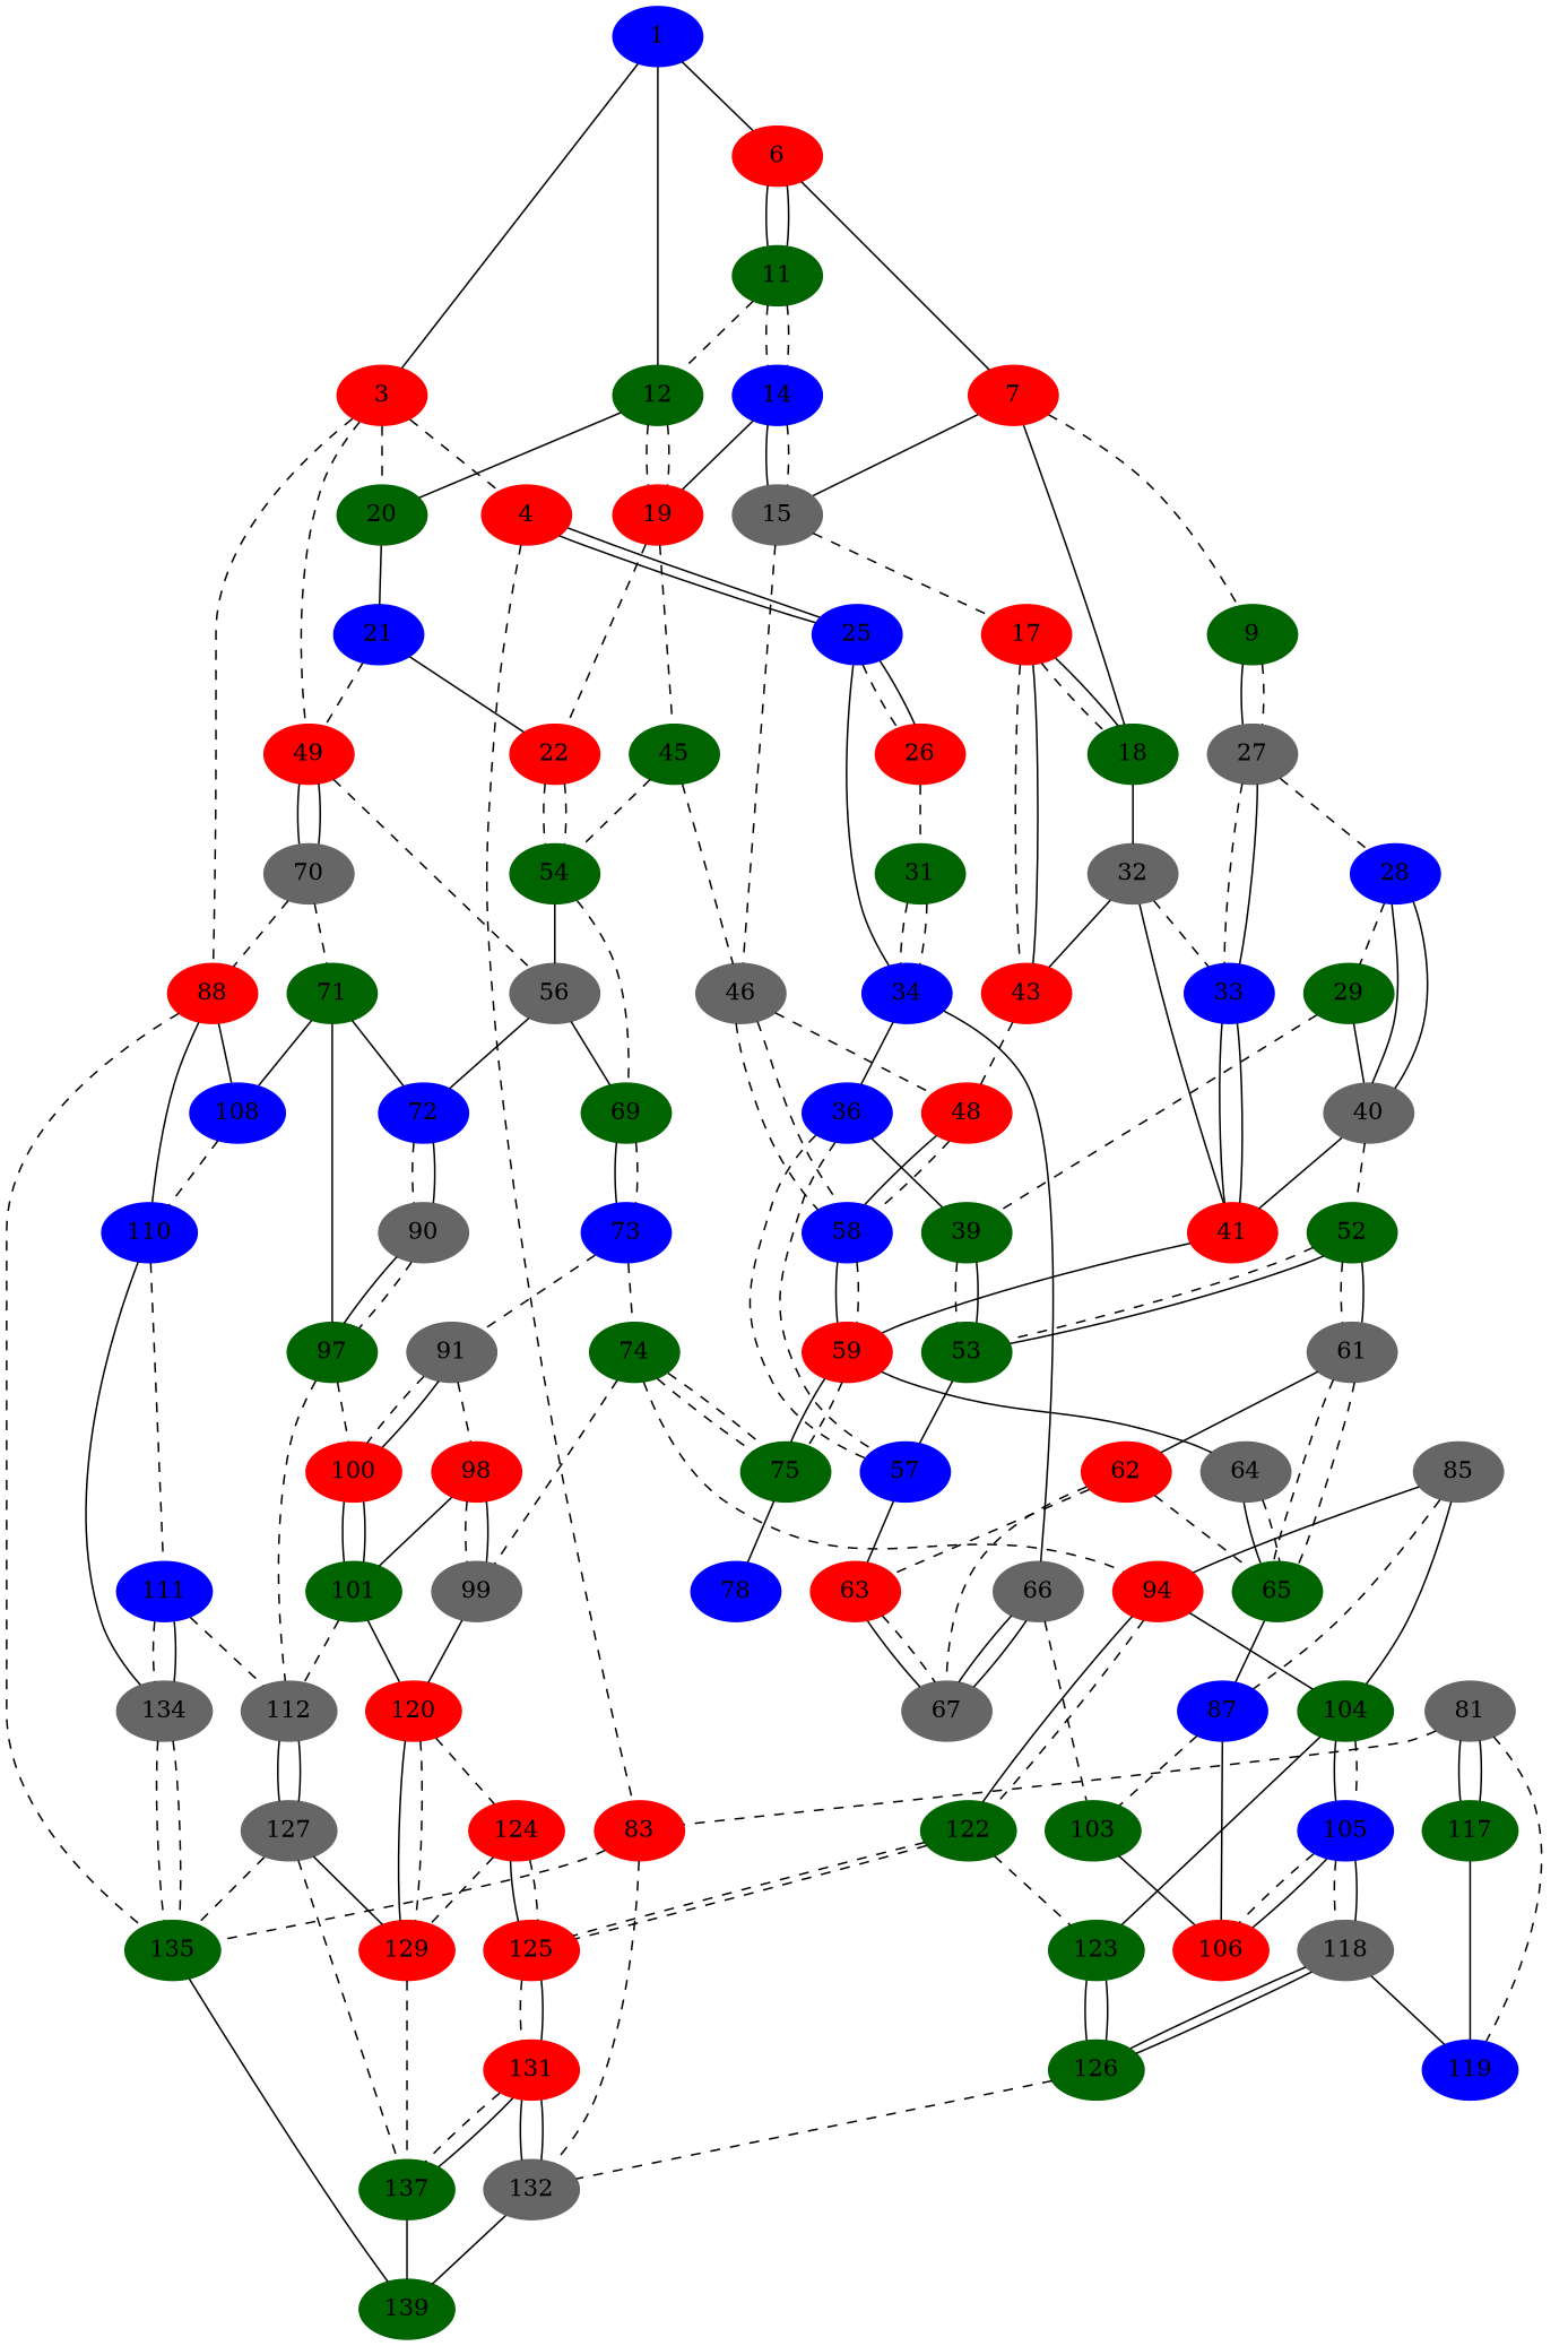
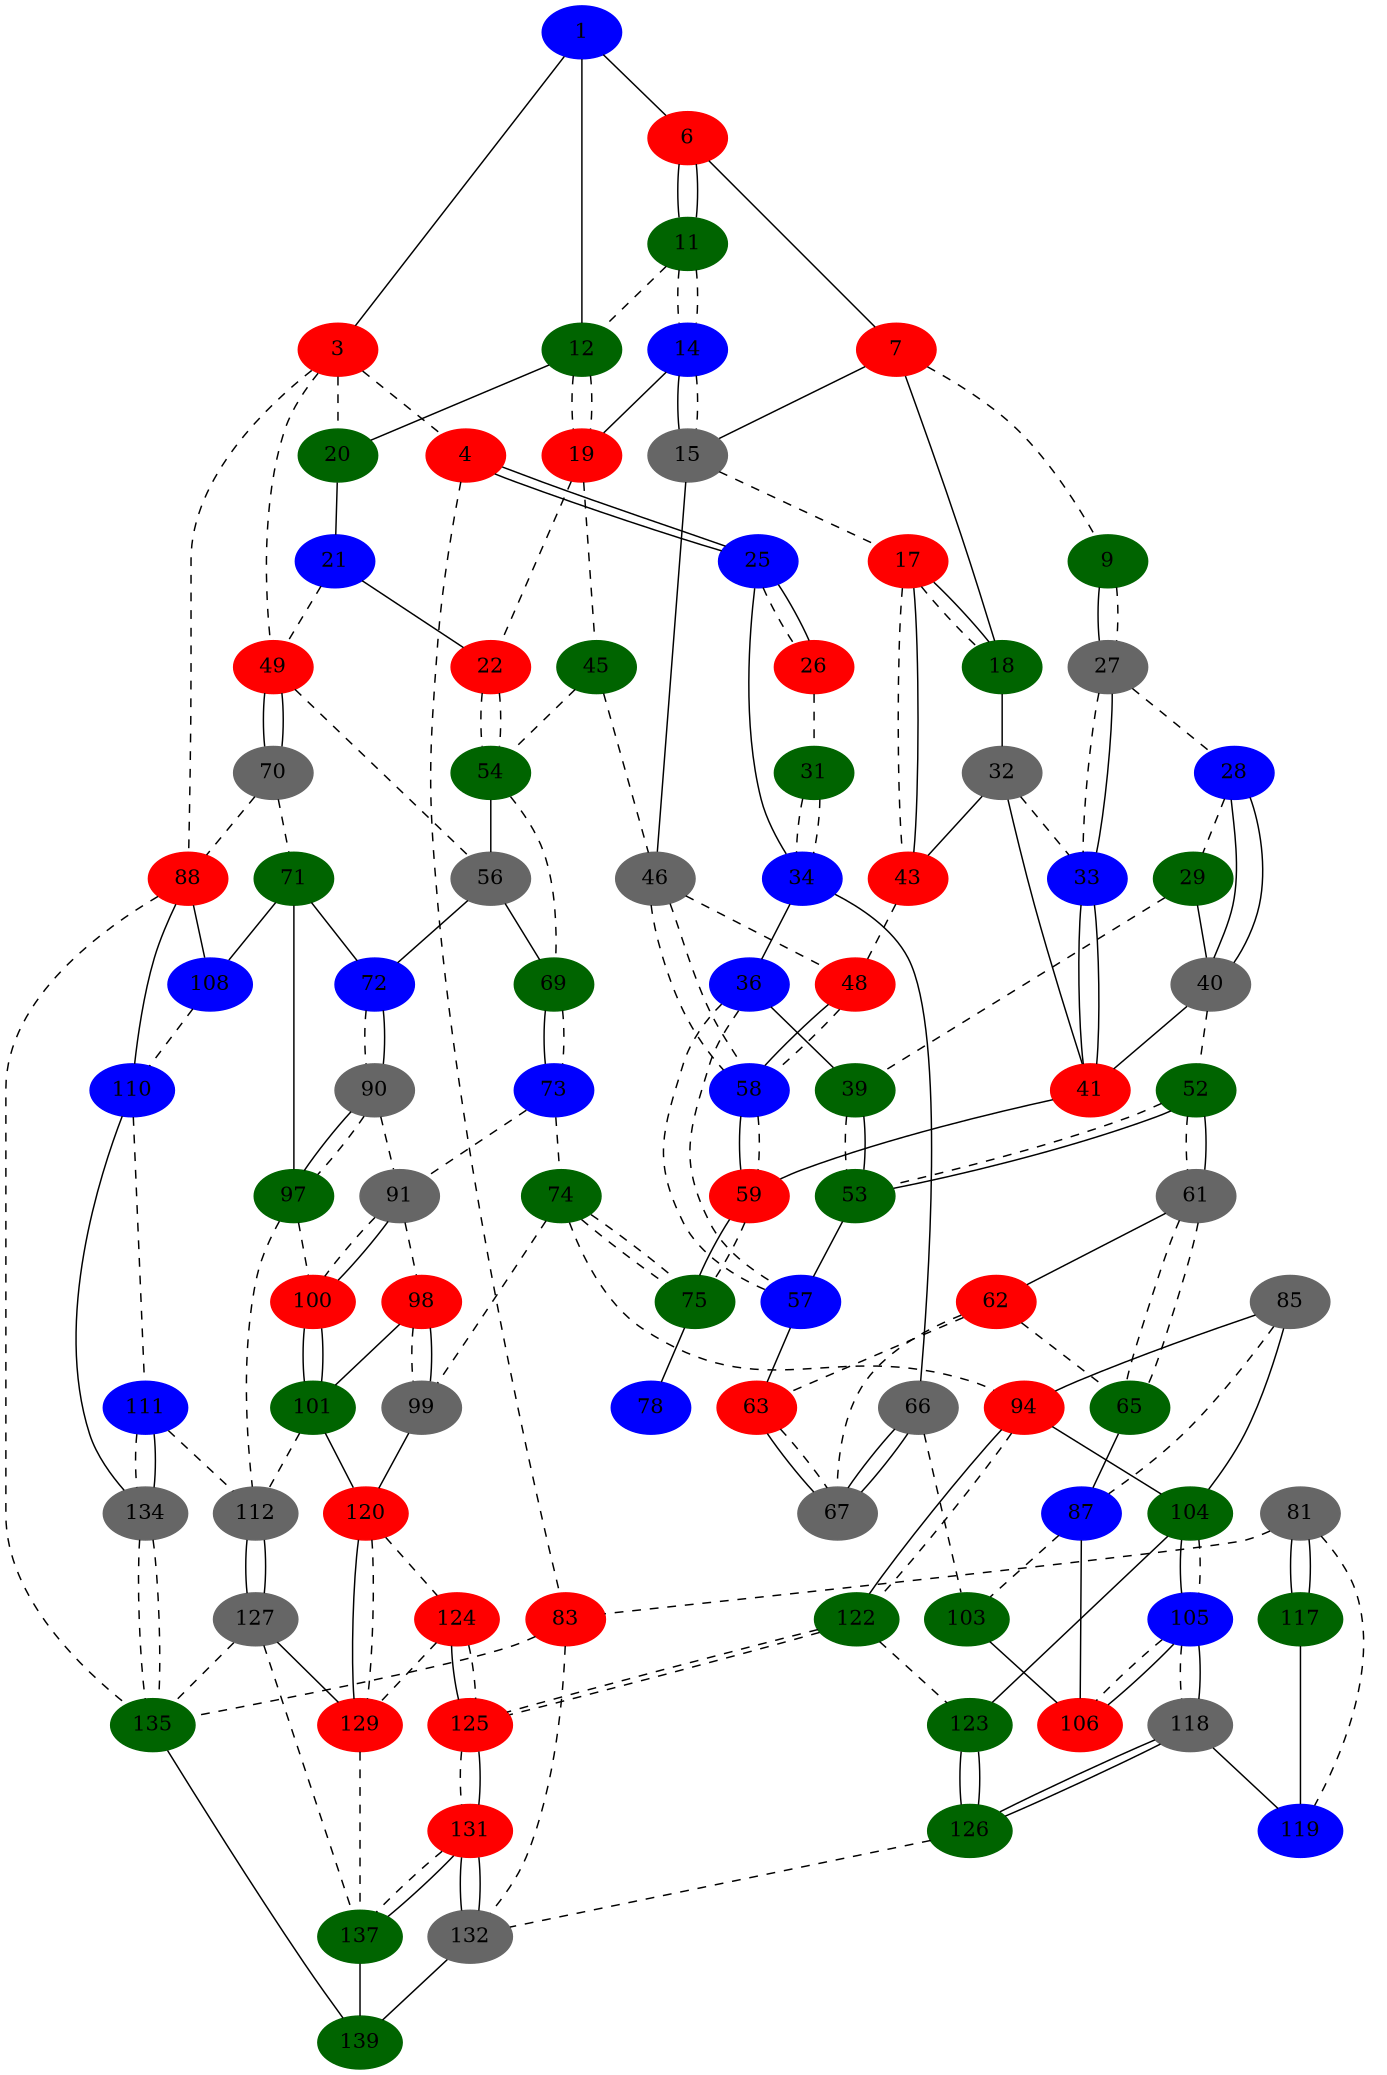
  graph {
    node [color=darkgreen style=filled]
    edge [style=dashed]
    1 [color=blue super="+2"]
    3 [color=red super="+24"]
    6 [color=red]
    12 [super="+13"]
    4 [color=red]
    20
    49 [color=red super="+50"]
    88 [color=red super="+89"]
    7 [color=red super="+8"]
    11
    19 [color=red super="+23"]
    25 [color=blue]
    83 [color=red]
    21 [color=blue]
    56 [color=gray40 super="+68"]
    70 [color=gray40]
    108 [color=blue]
    135 [super="+136"]
    110 [color=blue super="+116"]
    26 [color=red]
    34 [color=blue super="+35"]
    132 [color=gray40 super="+133"]
    9 [super="+10"]
    27 [color=gray40]
    15 [color=gray40 super="+16"]
    18
    14 [color=blue]
    17 [color=red]
    46 [color=gray40 super="+47"]
    32 [color=gray40 super="+44"]
    28 [color=blue]
    33 [color=blue]
    22 [color=red]
    45
    43 [color=red]
    48 [color=red]
    58 [color=blue]
    41 [color=red super="+51"]
    54 [super="+55"]
    69
    31
    36 [color=blue super="+37"]
    66 [color=gray40 super="+80"]
    29 [super="+38"]
    40 [color=gray40 super="+42"]
    39
    52
    53
    57 [color=blue]
    59 [color=red super="+60"]
    67 [color=gray40]
    103
    63 [color=red]
    61 [color=gray40]
-   64 [color=gray40]
    75
    72 [color=blue]
    71 [super="+96"]
    62 [color=red super="+76"]
    65 [super="+77"]
    73 [color=blue]
    90 [color=gray40]
    78 [color=blue]
    87 [color=blue super="+102"]
    106 [color=red super="+114"]
    81 [color=gray40 super="+82"]
    117
    119 [color=blue]
    74 [super="+93"]
    91 [color=gray40 super="+92"]
    97 [super="+107"]
    100 [color=red]
    112 [color=gray40 super="+113"]
    94 [color=red super="+95"]
    99 [color=gray40]
    98 [color=red]
    104 [super="+109"]
    122
    120 [color=red super="+121"]
    85 [color=gray40 super="+86"]
    139
    105 [color=blue]
    123
    111 [color=blue]
    134 [color=gray40]
    101 [super="+115"]
    125 [color=red]
    127 [color=gray40 super="+128"]
    124 [color=red]
    129 [color=red super="+130"]
    118 [color=gray40]
    126
    137 [super="+138"]
    131 [color=red]
    1 -- 3 [style=solid]
    1 -- 6 [style=solid]
    1 -- 12 [style=solid]
    3 -- 4
    3 -- 20
    3 -- 49
    3 -- 88
    6 -- 7 [style=solid]
    6 -- 11 [style=solid]
    6 -- 11 [style=solid]
    12 -- 20 [style=solid]
    12 -- 19
    12 -- 19
    4 -- 25 [style=solid]
    4 -- 25 [style=solid]
    4 -- 83
    20 -- 21 [style=solid]
    49 -- 56
    49 -- 70 [style=solid]
    49 -- 70 [style=solid]
    88 -- 108 [style=solid]
    88 -- 135
    88 -- 110 [style=solid]
    7 -- 9
    7 -- 15 [style=solid]
    7 -- 18 [style=solid]
    11 -- 12
    11 -- 14
    11 -- 14
    19 -- 22
    19 -- 45
    25 -- 26
    25 -- 26 [style=solid]
    25 -- 34 [style=solid]
    83 -- 135
    83 -- 132
    21 -- 49
    21 -- 22 [style=solid]
    56 -- 69 [style=solid]
    56 -- 72 [style=solid]
    70 -- 88
    70 -- 71
    108 -- 110
    135 -- 139 [style=solid]
    110 -- 111
    110 -- 134 [style=solid]
    26 -- 31
    34 -- 36 [style=solid]
    34 -- 66 [style=solid]
    132 -- 139 [style=solid]
    9 -- 27 [style=solid]
    9 -- 27
    27 -- 28
    27 -- 33
    27 -- 33 [style=solid]
    15 -- 17
-   15 -- 46
+   15 -- 46 [style=solid]
    18 -- 32 [style=solid]
    14 -- 19 [style=solid]
    14 -- 15 [style=solid]
    14 -- 15
    17 -- 18
    17 -- 18 [style=solid]
    17 -- 43
    17 -- 43 [style=solid]
    46 -- 48
    46 -- 58
    46 -- 58
    32 -- 33
    32 -- 43 [style=solid]
    32 -- 41 [style=solid]
    28 -- 29
    28 -- 40 [style=solid]
    28 -- 40 [style=solid]
    33 -- 41 [style=solid]
    33 -- 41 [style=solid]
    22 -- 54
    22 -- 54
    45 -- 46
    45 -- 54
    43 -- 48
    48 -- 58 [style=solid]
    48 -- 58
    58 -- 59 [style=solid]
    58 -- 59
    41 -- 59 [style=solid]
    54 -- 56 [style=solid]
    54 -- 69
    69 -- 73 [style=solid]
    69 -- 73
    31 -- 34
    31 -- 34
    36 -- 39 [style=solid]
    36 -- 57
    36 -- 57
    66 -- 67 [style=solid]
    66 -- 67 [style=solid]
    66 -- 103
    29 -- 40 [style=solid]
    29 -- 39
    40 -- 41 [style=solid]
    40 -- 52
    39 -- 53
    39 -- 53 [style=solid]
    52 -- 53
    52 -- 53 [style=solid]
    52 -- 61
    52 -- 61 [style=solid]
    53 -- 57 [style=solid]
    57 -- 63 [style=solid]
-   59 -- 64 [style=solid]
    59 -- 75 [style=solid]
    59 -- 75
    103 -- 106 [style=solid]
    63 -- 67 [style=solid]
    63 -- 67
    61 -- 62 [style=solid]
    61 -- 65
    61 -- 65
-   64 -- 65 [style=solid]
-   64 -- 65
    75 -- 78 [style=solid]
    72 -- 90
    72 -- 90 [style=solid]
    71 -- 108 [style=solid]
    71 -- 72 [style=solid]
    71 -- 97 [style=solid]
    62 -- 67
    62 -- 63
    62 -- 65
    65 -- 87 [style=solid]
    73 -- 74
    73 -- 91
+   90 -- 91
    90 -- 97 [style=solid]
    90 -- 97
    87 -- 103
    87 -- 106 [style=solid]
    81 -- 83
    81 -- 117 [style=solid]
    81 -- 117 [style=solid]
    81 -- 119
    117 -- 119 [style=solid]
    74 -- 75
    74 -- 75
    74 -- 94
    74 -- 99
    91 -- 100
    91 -- 100 [style=solid]
    91 -- 98
    97 -- 100
    97 -- 112
    100 -- 101 [style=solid]
    100 -- 101 [style=solid]
    112 -- 127 [style=solid]
    112 -- 127 [style=solid]
    94 -- 104 [style=solid]
    94 -- 122 [style=solid]
    94 -- 122
    99 -- 120 [style=solid]
    98 -- 99
    98 -- 99 [style=solid]
    98 -- 101 [style=solid]
    104 -- 105 [style=solid]
    104 -- 105
    104 -- 123 [style=solid]
    122 -- 123
    122 -- 125
    122 -- 125
    120 -- 124
    120 -- 129 [style=solid]
    120 -- 129
    85 -- 87
    85 -- 94 [style=solid]
    85 -- 104 [style=solid]
    105 -- 106
    105 -- 106 [style=solid]
    105 -- 118
    105 -- 118 [style=solid]
    123 -- 126 [style=solid]
    123 -- 126 [style=solid]
    111 -- 112
    111 -- 134
    111 -- 134 [style=solid]
    134 -- 135
    134 -- 135
    101 -- 112
    101 -- 120 [style=solid]
    125 -- 131
    125 -- 131 [style=solid]
    127 -- 135
    127 -- 129 [style=solid]
    127 -- 137
    124 -- 125 [style=solid]
    124 -- 125
    124 -- 129
    129 -- 137
    118 -- 119 [style=solid]
    118 -- 126 [style=solid]
    118 -- 126 [style=solid]
    126 -- 132
    137 -- 139 [style=solid]
    131 -- 132 [style=solid]
    131 -- 132 [style=solid]
    131 -- 137
    131 -- 137 [style=solid]
  }
